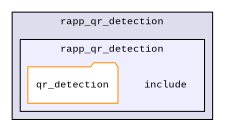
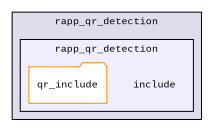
  digraph {
    compound=true
    fontname="Liberation Mono"
    node [fontname="Liberation Mono" fontsize=10]
    n1 [label=include shape=plaintext color=gray40]
-   n2 [color=darkorange fillcolor=white label=qr_detection shape=folder style=filled]
+   n2 [color=darkorange fillcolor=white label=qr_include shape=folder style=filled]
    subgraph cluster_1 {
      bgcolor="#ddddee"
      fontsize=10
      label=rapp_qr_detection
      pencolor=black
      subgraph cluster_2 {
        bgcolor="#eeeeff"
        fontsize=10
        pencolor=black
        n1
        n2
      }
    }
  }
